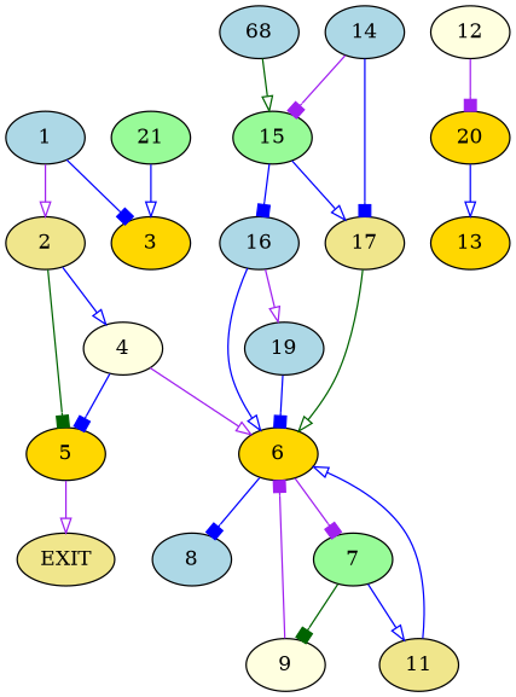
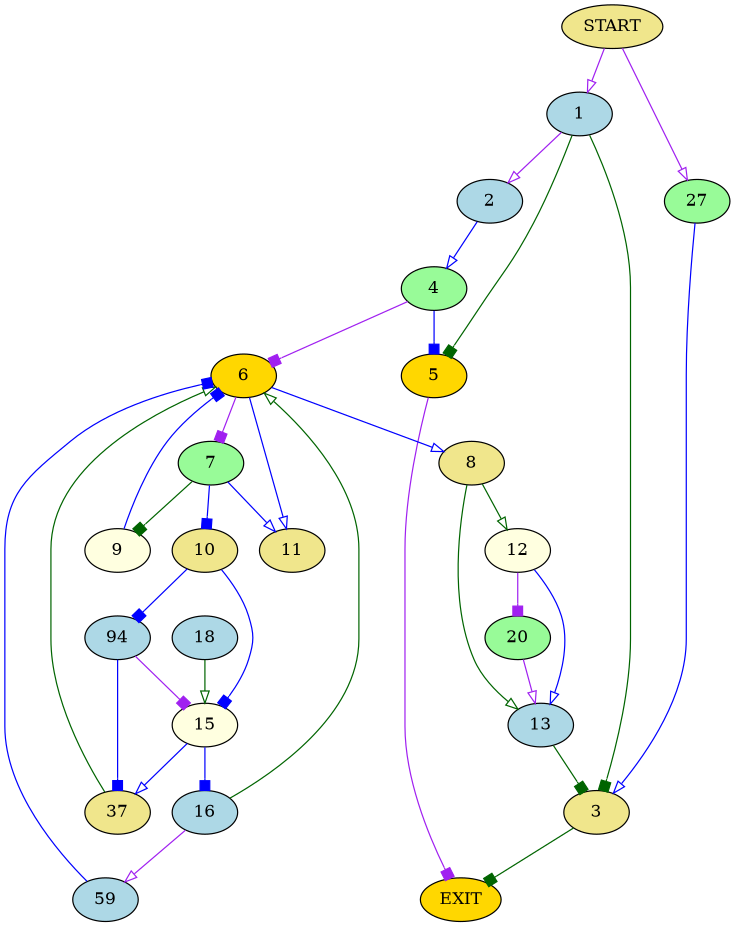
  digraph {
    node [fillcolor=khaki style=filled]
    edge [arrowhead=onormal color=blue]
+   n1 [label=START]
    1 [fillcolor=lightblue]
-   21 [fillcolor=palegreen]
-   2
-   3 [fillcolor=gold]
-   n6 [label=EXIT]
-   4 [fillcolor=lightyellow]
+   21 [fillcolor=palegreen label=27]
+   2 [fillcolor=lightblue]
+   3
+   n6 [fillcolor=gold label=EXIT]
+   4 [fillcolor=palegreen]
    5 [fillcolor=gold]
    6 [fillcolor=gold]
    7 [fillcolor=palegreen]
-   8 [fillcolor=lightblue]
+   8
    9 [fillcolor=lightyellow]
+   10
    11
    12 [fillcolor=lightyellow]
-   13 [fillcolor=gold]
-   14 [fillcolor=lightblue]
-   15 [fillcolor=palegreen]
-   20 [fillcolor=gold]
-   17
+   13 [fillcolor=lightblue]
+   14 [fillcolor=lightblue label=94]
+   15 [fillcolor=lightyellow]
+   20 [fillcolor=palegreen]
+   17 [label=37]
    16 [fillcolor=lightblue]
-   18 [fillcolor=lightblue label=68]
-   19 [fillcolor=lightblue]
+   18 [fillcolor=lightblue]
+   19 [fillcolor=lightblue label=59]
+   n1 -> 1 [color=purple]
+   n1 -> 21 [color=purple]
    1 -> 2 [color=purple]
-   1 -> 3 [arrowhead=box]
+   1 -> 3 [arrowhead=box color=darkgreen]
    21 -> 3
    2 -> 4
-   2 -> 5 [arrowhead=box color=darkgreen]
+   1 -> 5 [arrowhead=box color=darkgreen]
+   3 -> n6 [arrowhead=box color=darkgreen]
    4 -> 5 [arrowhead=box]
-   4 -> 6 [color=purple]
-   5 -> n6 [color=purple]
+   4 -> 6 [arrowhead=box color=purple]
+   5 -> n6 [arrowhead=box color=purple]
    6 -> 7 [arrowhead=box color=purple]
-   6 -> 8 [arrowhead=box]
+   6 -> 8
    7 -> 9 [arrowhead=box color=darkgreen]
+   7 -> 10 [arrowhead=box]
    7 -> 11
-   9 -> 6 [arrowhead=box color=purple]
-   11 -> 6
+   8 -> 12 [color=darkgreen]
+   8 -> 13 [color=darkgreen]
+   9 -> 6 [arrowhead=box]
+   10 -> 14 [arrowhead=box]
+   10 -> 15 [arrowhead=box]
+   6 -> 11
+   12 -> 13
    12 -> 20 [arrowhead=box color=purple]
+   13 -> 3 [arrowhead=box color=darkgreen]
    14 -> 15 [arrowhead=box color=purple]
    14 -> 17 [arrowhead=box]
    15 -> 17
    15 -> 16 [arrowhead=box]
-   20 -> 13
+   20 -> 13 [color=purple]
    17 -> 6 [color=darkgreen]
-   16 -> 6
+   16 -> 6 [color=darkgreen]
    16 -> 19 [color=purple]
    18 -> 15 [color=darkgreen]
    19 -> 6 [arrowhead=box]
  }
